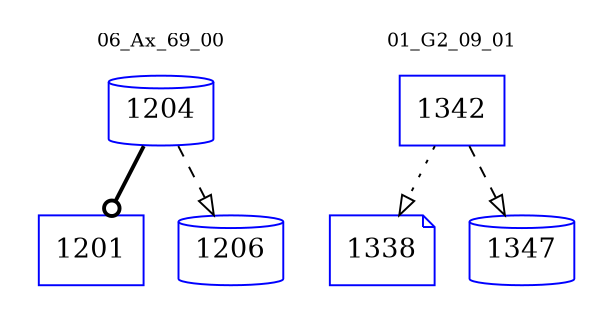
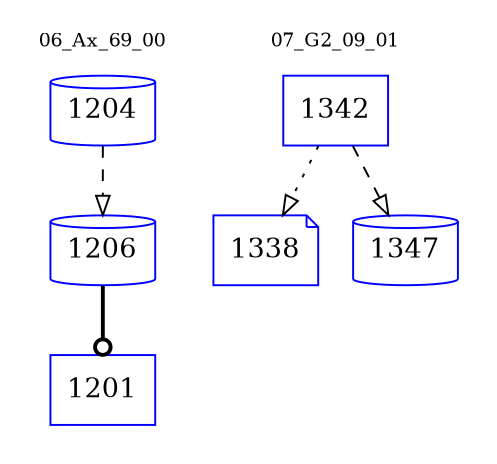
  digraph {
    node [color=blue shape=cylinder]
    edge [arrowhead=onormal color=black style=dashed]
    n1 [label=1204]
    n2 [label=1201 shape=box]
    n3 [label=1206]
    n4 [label=1342 shape=box]
    n5 [label=1338 shape=note]
    n6 [label=1347]
    subgraph cluster_1 {
      color=white
      fontsize=10
      label="06_Ax_69_00"
      n1
      n2
      n3
    }
    subgraph cluster_2 {
      color=white
      fontsize=10
-     label="01_G2_09_01"
+     label="07_G2_09_01"
      n4
      n5
      n6
    }
-   n1 -> n2 [arrowhead=odot style=bold]
+   n3 -> n2 [arrowhead=odot style=bold]
    n1 -> n3
    n4 -> n5 [style=dotted]
    n4 -> n6
  }
